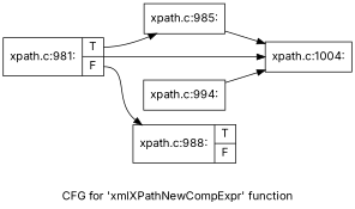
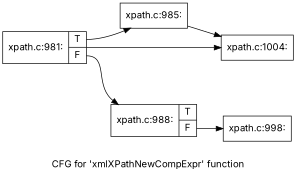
  digraph {
    fontname=Inter
    label="CFG for 'xmlXPathNewCompExpr' function"
    rankdir=LR
    node [fontname=Inter shape=record]
    edge [fontname=Inter]
    n1 [label="{xpath.c:981:|{<s0>T|<s1>F}}"]
    n2 [label="{xpath.c:985:}"]
    n3 [label="{xpath.c:988:|{<s0>T|<s1>F}}"]
    n4 [label="{xpath.c:1004:}"]
-   n6 [label="{xpath.c:994:}"]
+   n5 [label="{xpath.c:998:}"]
    n1 -> n2 [tailport=s0]
    n1 -> n3 [tailport=s1]
    n1 -> n4
    n2 -> n4
-   n6 -> n4
+   n3 -> n5 [tailport=s1]
  }
